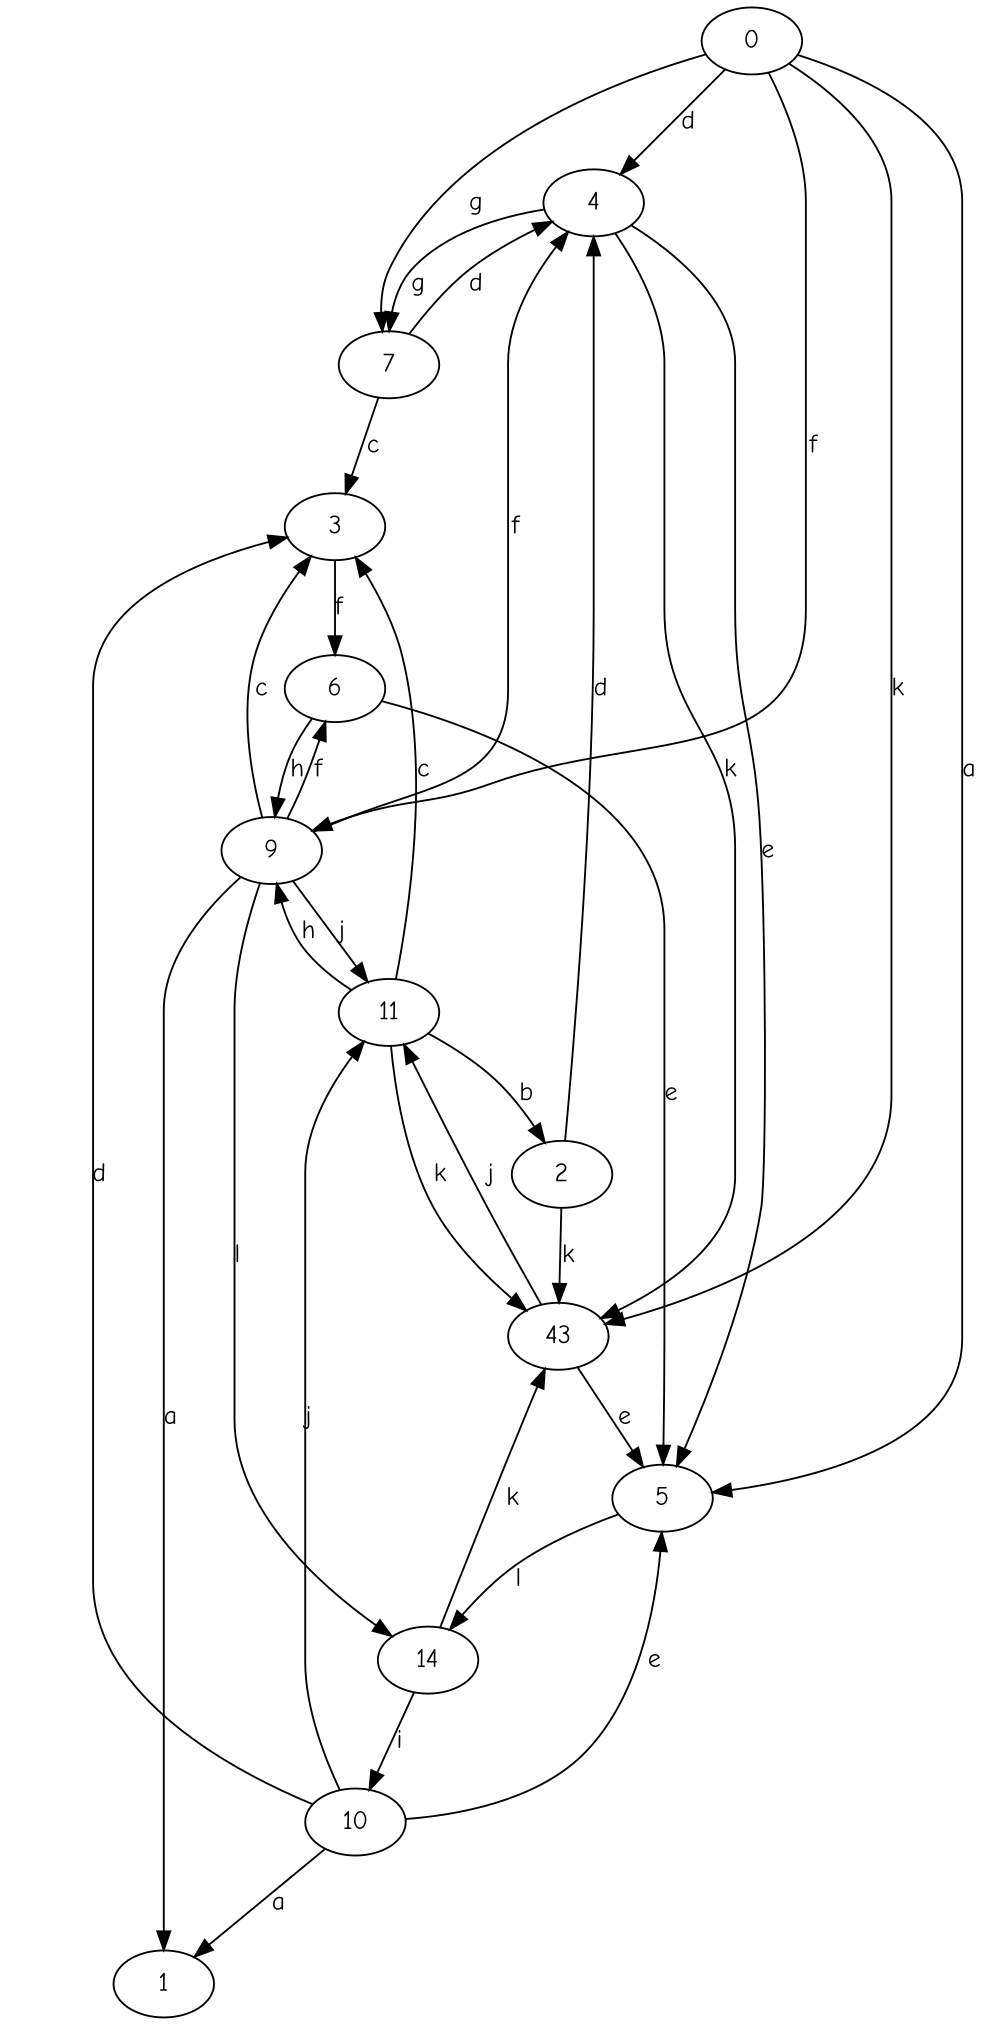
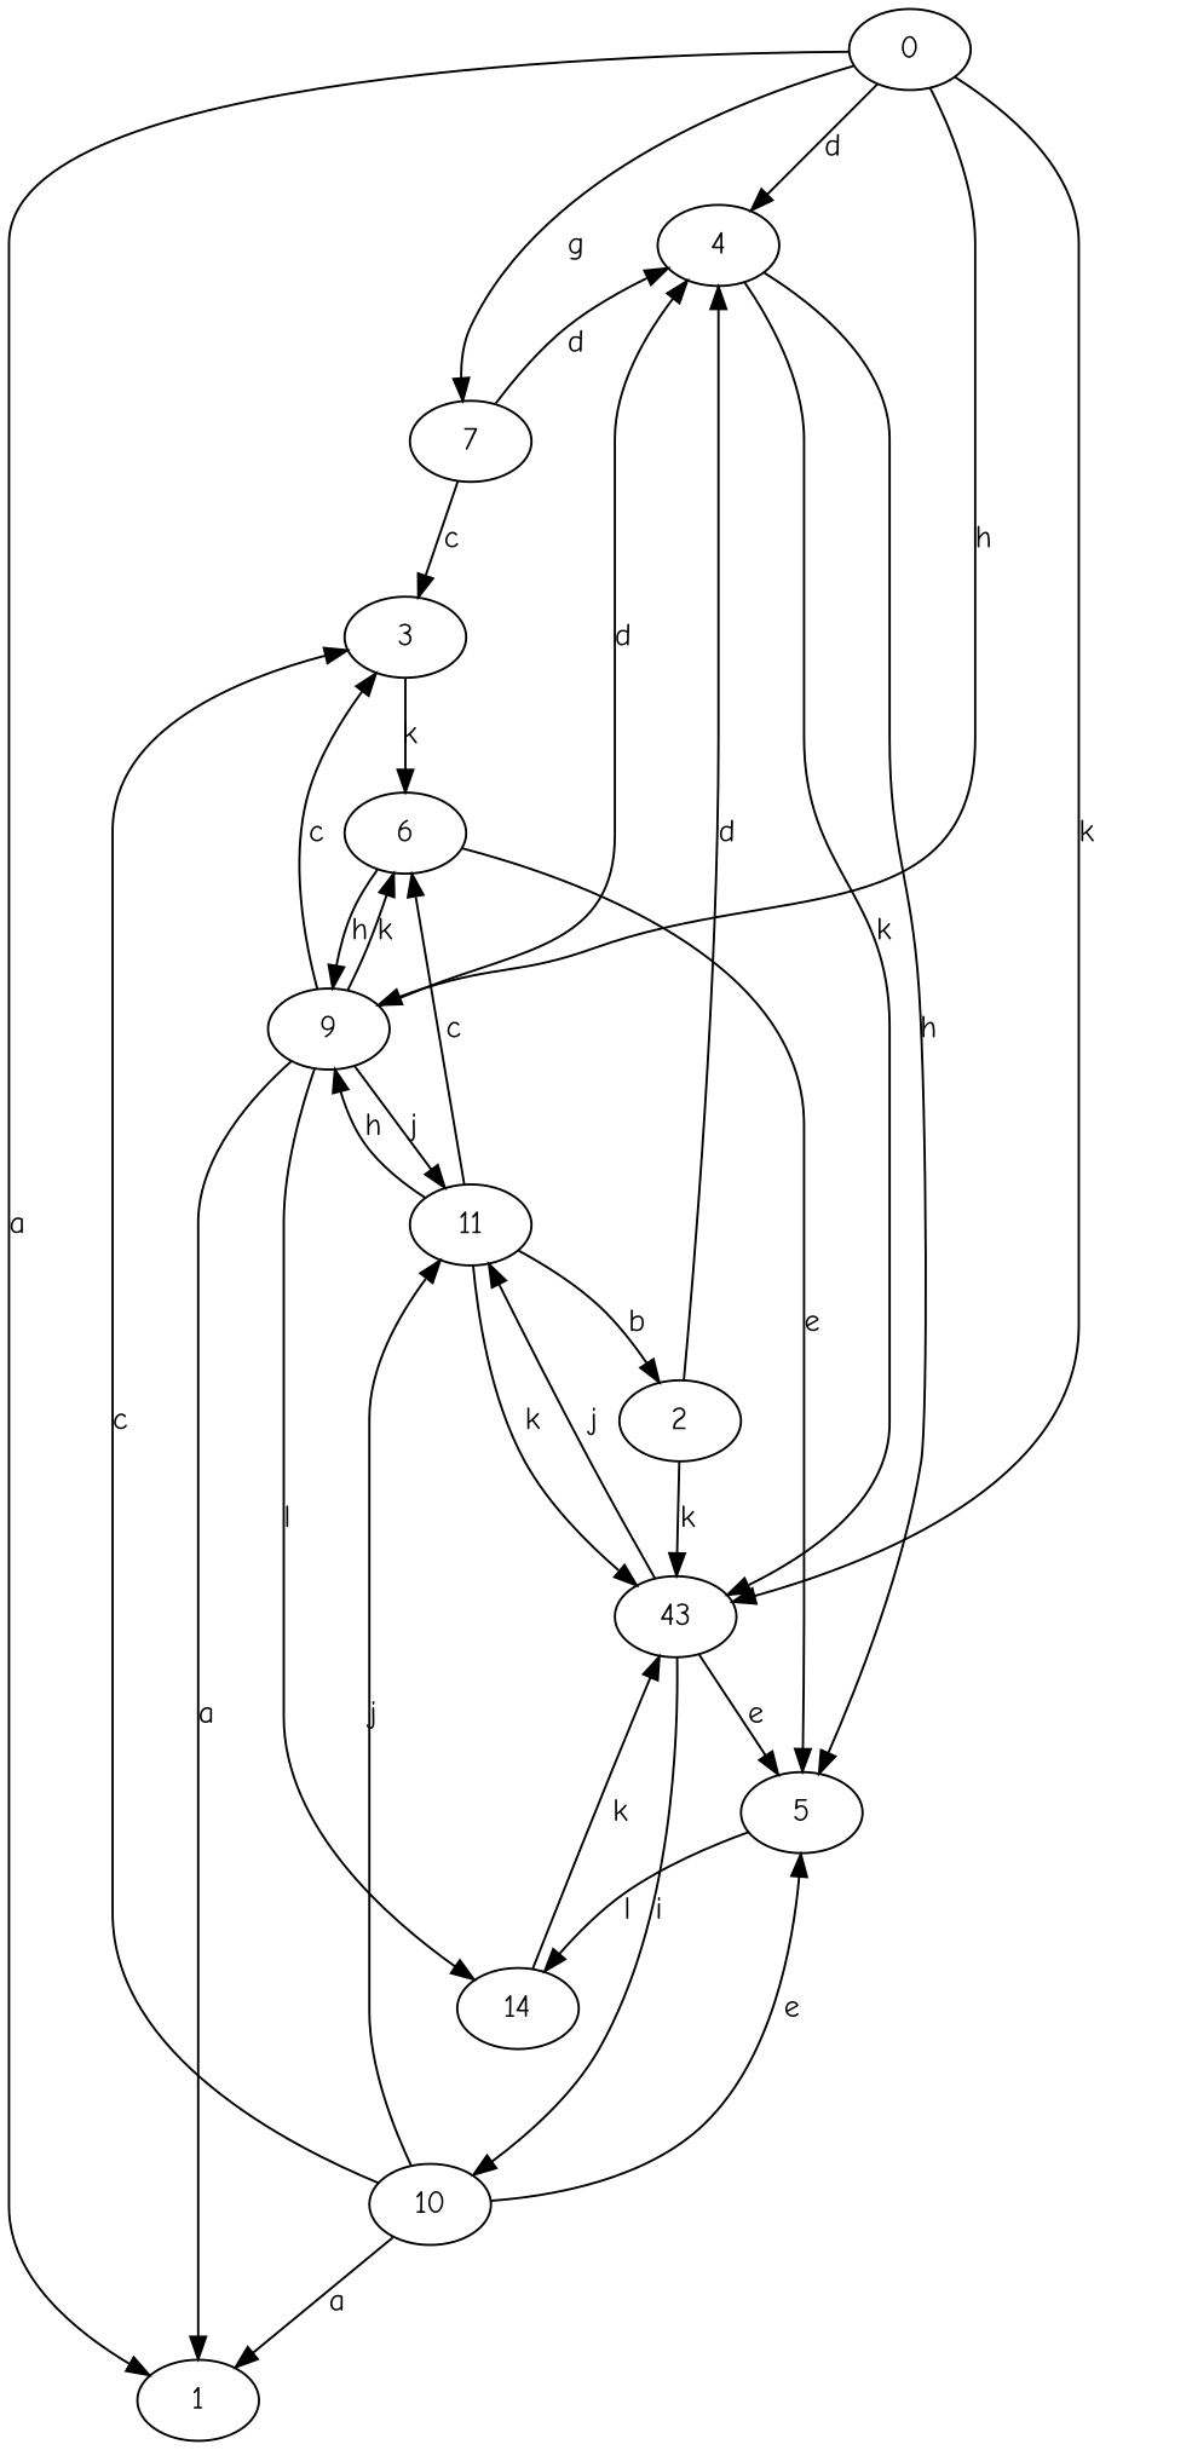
  strict digraph {
    fontname="Comic Neue"
    node [fontname="Comic Neue"]
    edge [fontname="Comic Neue"]
    0
    1
    4
    7
    9
    n6 [label=43]
    5
    3
    6
    14
    11
    2
    10
-   0 -> 5 [label=a]
+   0 -> 1 [label=a]
    0 -> 4 [label=d]
    0 -> 7 [label=g]
-   0 -> 9 [label=f]
+   0 -> 9 [label=h]
    0 -> n6 [label=k]
-   4 -> 7 [label=g]
    4 -> n6 [label=k]
-   4 -> 5 [label=e]
+   4 -> 5 [label=h]
    7 -> 4 [label=d]
    7 -> 3 [label=c]
    9 -> 1 [label=a]
-   9 -> 4 [label=f]
+   9 -> 4 [label=d]
    9 -> 3 [label=c]
-   9 -> 6 [label=f]
+   9 -> 6 [label=k]
    9 -> 14 [label=l]
    9 -> 11 [label=j]
    n6 -> 5 [label=e]
    n6 -> 11 [label=j]
    5 -> 14 [label=l]
-   3 -> 6 [label=f]
+   3 -> 6 [label=k]
    6 -> 9 [label=h]
    6 -> 5 [label=e]
    14 -> n6 [label=k]
-   14 -> 10 [label=i]
+   n6 -> 10 [label=i]
    11 -> 9 [label=h]
    11 -> n6 [label=k]
-   11 -> 3 [label=c]
+   11 -> 6 [label=c]
    11 -> 2 [label=b]
    2 -> 4 [label=d]
    2 -> n6 [label=k]
    10 -> 1 [label=a]
    10 -> 5 [label=e]
-   10 -> 3 [label=d]
+   10 -> 3 [label=c]
    10 -> 11 [label=j]
  }
